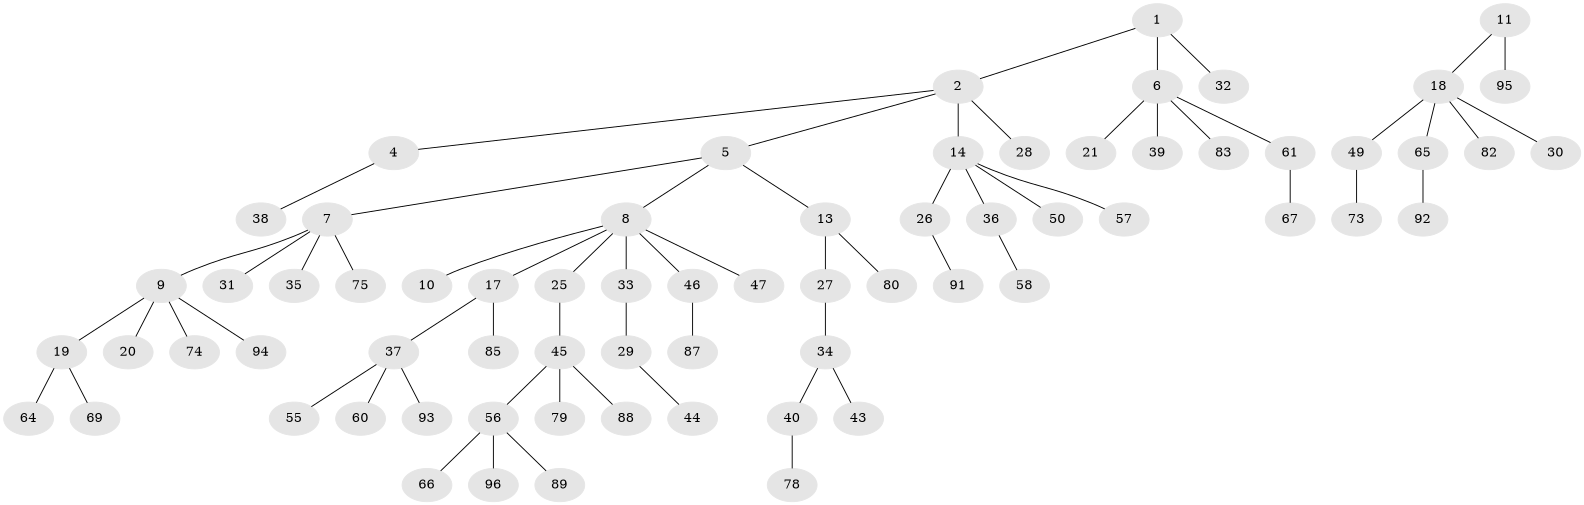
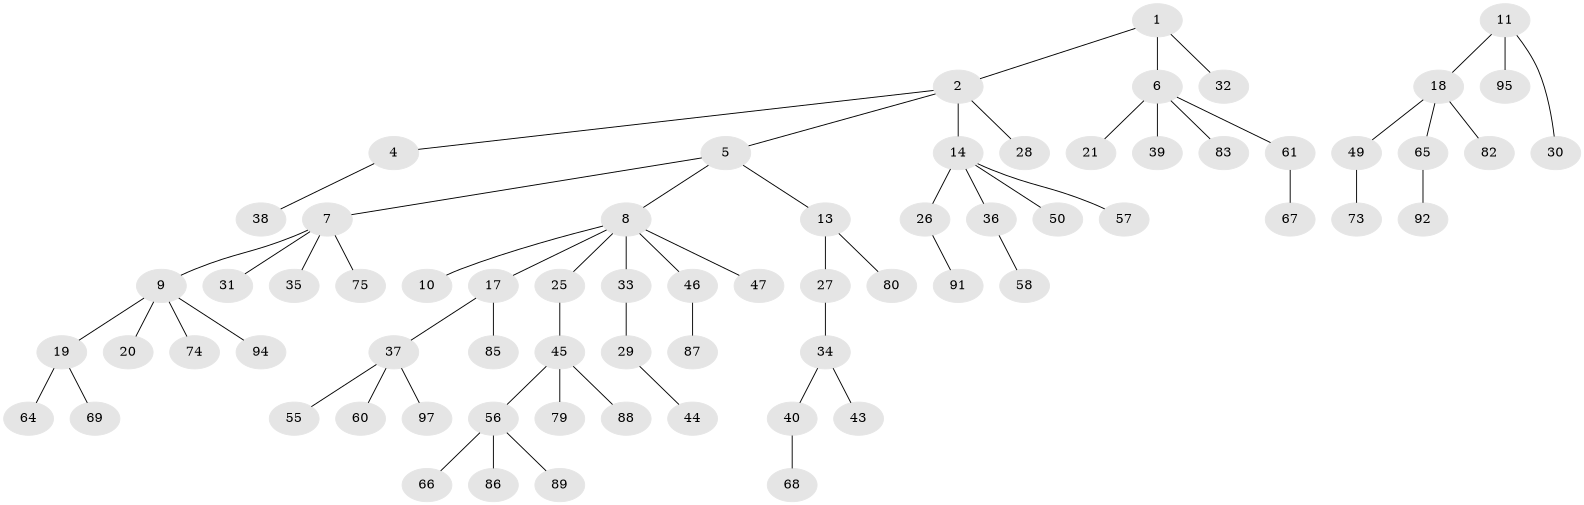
  graph {
    node [color=gray90 style=filled]
    1 [super="+3"]
    2 [super="+42"]
    6 [super="+15"]
    32 [super="+71"]
    4 [super="+12"]
    5
    14 [super="+41"]
    28
    21 [super="+52"]
    39
    n11 [label=83]
    61
    18 [super="+54"]
    11
    95
    38
    7 [super="+16"]
    8 [super="+23"]
    13 [super="+24"]
    26
    36 [super="+76"]
    50
    57
    9 [super="+22"]
    31
    35 [super="+77"]
    75
    10
    17 [super="+48"]
    25 [super="+72"]
    33
    46 [super="+70"]
    47
    27 [super="+83"]
    80
    67
    19 [super="+84"]
    20
    74
    94
    37 [super="+59"]
    85
    45 [super="+51"]
    44 [super="+62"]
    29
    87
    64 [super="+66"]
    69
    30
    49 [super="+68"]
    65 [super="+96"]
    82
    34
    91
    58 [super="+97"]
    55
    60
-   93
+   93 [label=97]
    73
    92
    56 [super="+81"]
    79
    88
    40 [super="+90"]
    43
-   78
+   78 [label=68]
    n67 [label=66]
-   86 [label=96]
+   86
    89
    1 -- 2
    1 -- 6
    1 -- 32
    2 -- 4
    2 -- 5
    2 -- 14
    2 -- 28
    6 -- 21
    6 -- 39
    6 -- n11
    6 -- 61
    4 -- 38
    5 -- 7
    5 -- 8
    5 -- 13
    14 -- 26
    14 -- 36
    14 -- 50
    14 -- 57
    61 -- 67
-   18 -- 30
+   11 -- 30
    18 -- 49
    18 -- 65
    18 -- 82
    11 -- 18
    11 -- 95
    7 -- 9
    7 -- 31
    7 -- 35
    7 -- 75
    8 -- 10
    8 -- 17
    8 -- 25
    8 -- 33
    8 -- 46
    8 -- 47
    13 -- 27
    13 -- 80
    26 -- 91
    36 -- 58
    9 -- 19
    9 -- 20
    9 -- 74
    9 -- 94
    17 -- 37
    17 -- 85
    25 -- 45
    33 -- 29
    46 -- 87
    27 -- 34
    19 -- 64
    19 -- 69
    37 -- 55
    37 -- 60
    37 -- 93
    45 -- 56
    45 -- 79
    45 -- 88
    29 -- 44
    49 -- 73
    65 -- 92
    34 -- 40
    34 -- 43
    56 -- n67
    56 -- 86
    56 -- 89
    40 -- 78
  }
